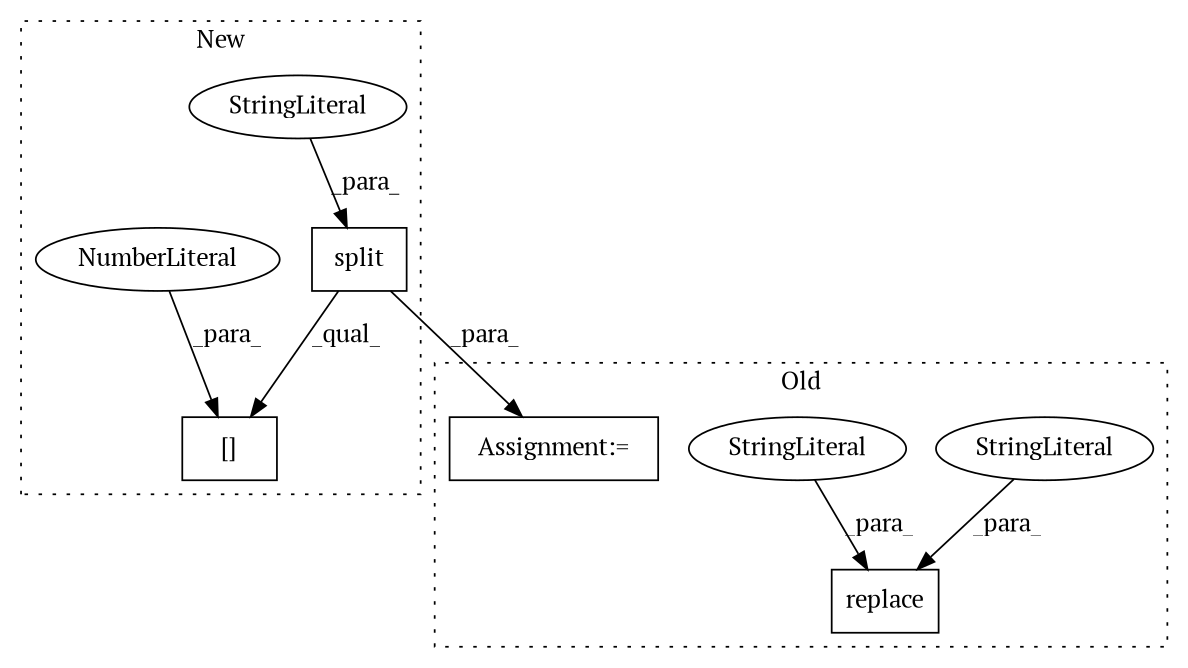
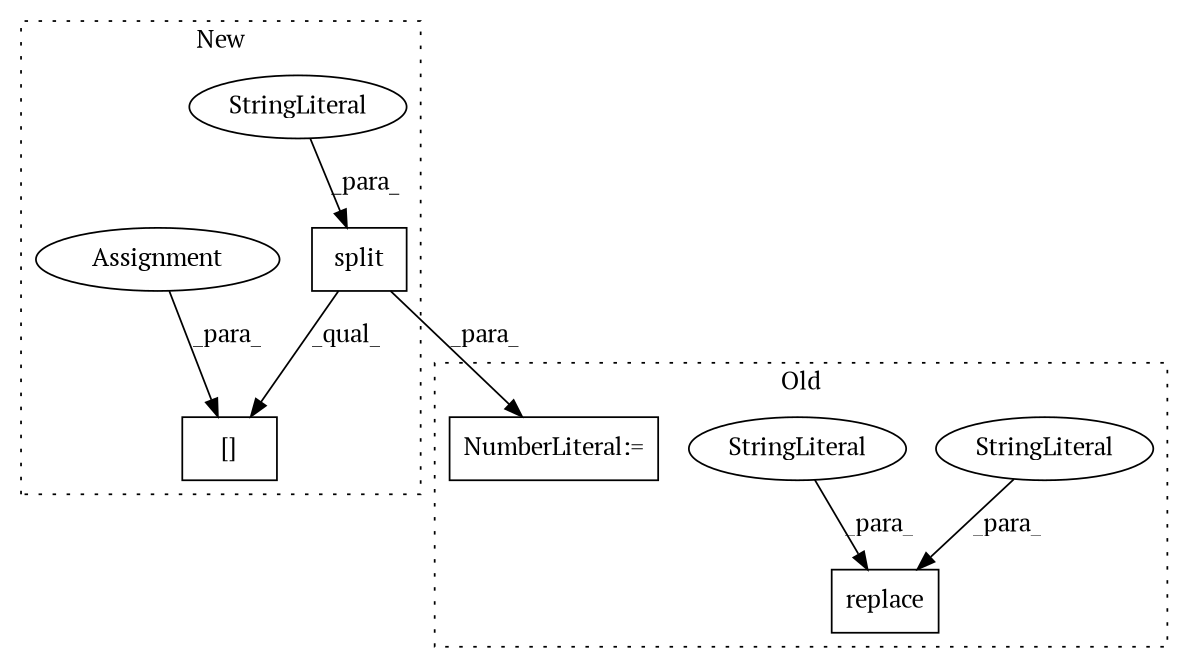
  digraph {
    fontname="PT Serif"
    node [a=45 fontname="PT Serif" l=1 shape=box]
    edge [fontname="PT Serif"]
    n1 [a=32 l="8,1" label=replace s="3326,3352"]
    n2 [l=15 label=StringLiteral s=3334 shape=ellipse]
    n3 [l=2 label=StringLiteral s=3350 shape=ellipse]
-   n4 [a=7 label="Assignment:=" s=3322]
+   n4 [a=7 label="NumberLiteral:=" s=3322]
    n5 [a=32 l="6,1" label=split s="3305,3317"]
    n6 [l=6 label=StringLiteral s=3311 shape=ellipse]
    n7 [a=2 l="55,1" label="[]" s="3264,3320"]
-   n8 [a=34 label=NumberLiteral s=3319 shape=ellipse]
+   n8 [a=34 label=Assignment s=3319 shape=ellipse]
    subgraph cluster_1 {
      label=Old
      style=dotted
      n1
      n2
      n3
      n4
    }
    subgraph cluster_2 {
      label=New
      style=dotted
      n5
      n6
      n7
      n8
    }
    n2 -> n1 [label=_para_]
    n3 -> n1 [label=_para_]
    n5 -> n4 [label=_para_]
    n5 -> n7 [label=_qual_]
    n6 -> n5 [label=_para_]
    n8 -> n7 [label=_para_]
  }
